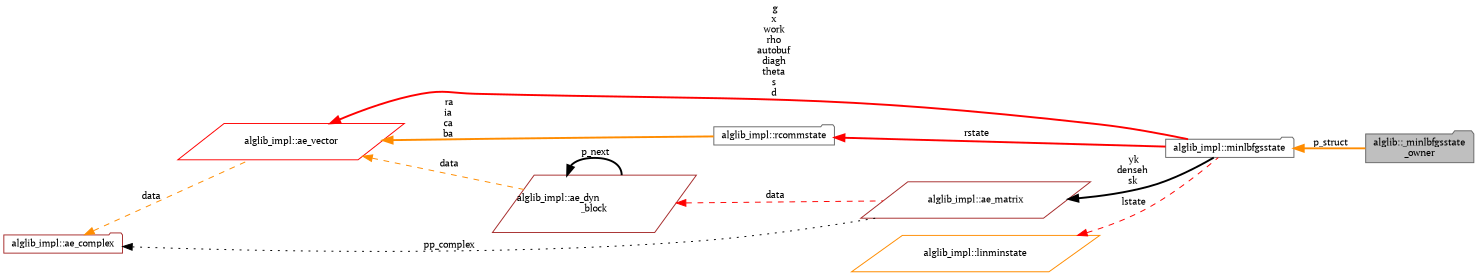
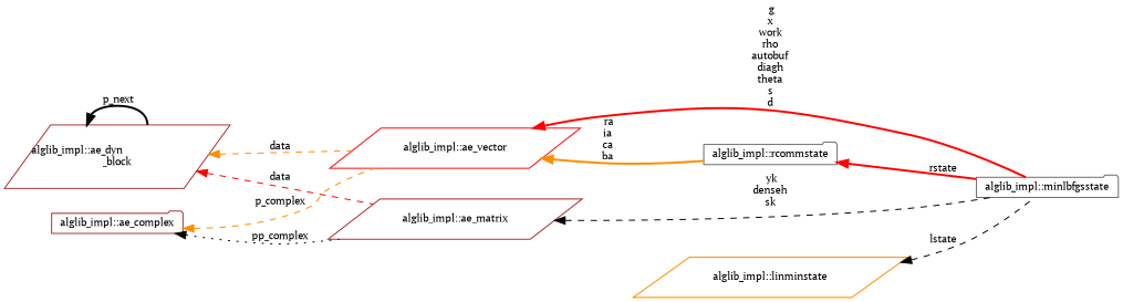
  digraph {
    fontname="PT Serif"
    rankdir=LR
    node [color=gray40 fillcolor=white fontname="PT Serif" fontsize=10 shape=folder style=filled]
    edge [color=darkorange dir=back fontname="PT Serif" fontsize=10 labelfontname=Helvetica labelfontsize=10 style=bold]
-   n1 [fillcolor=grey75 fontcolor=black height=0.2 label="alglib::_minlbfgsstate\l_owner" width=0.4]
    n2 [height=0.2 label="alglib_impl::minlbfgsstate" width=0.4]
    n3 [height=0.2 label="alglib_impl::rcommstate" width=0.4]
    n4 [color=red height=0.2 label="alglib_impl::ae_vector" shape=parallelogram width=0.4]
    n5 [color=brown height=0.2 label="alglib_impl::ae_dyn\l_block" shape=parallelogram width=0.4]
    n6 [color=brown height=0.2 label="alglib_impl::ae_matrix" shape=parallelogram width=0.4]
    n7 [color=brown height=0.2 label="alglib_impl::ae_complex" width=0.4]
    n8 [color=darkorange height=0.2 label="alglib_impl::linminstate" shape=parallelogram width=0.4]
-   n2 -> n1 [label=" p_struct"]
    n3 -> n2 [color=red label=" rstate"]
    n4 -> n2 [color=red label=" g\nx\nwork\nrho\nautobuf\ndiagh\ntheta\ns\nd"]
    n4 -> n3 [label=" ra\nia\nca\nba"]
-   n4 -> n5 [label=" data" style=dashed]
+   n5 -> n4 [label=" data" style=dashed]
    n5 -> n5 [color=black label=" p_next"]
    n5 -> n6 [color=red label=" data" style=dashed]
-   n6 -> n2 [color=black label=" yk\ndenseh\nsk"]
-   n7 -> n4 [label=" data" style=dashed]
+   n6 -> n2 [color=black label=" yk\ndenseh\nsk" style=dashed]
+   n7 -> n4 [label=" p_complex" style=dashed]
    n7 -> n6 [color=black label=" pp_complex" style=dotted]
-   n8 -> n2 [color=red label=" lstate" style=dashed]
+   n8 -> n2 [color=black label=" lstate" style=dashed]
  }
